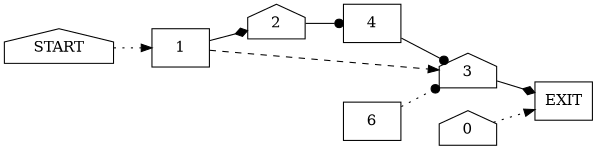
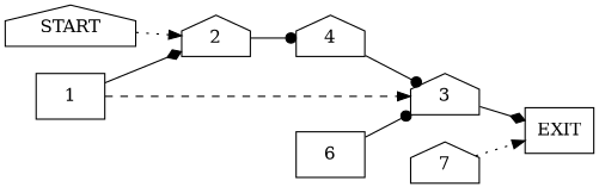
  digraph {
    rankdir=LR
    node [shape=house]
    edge [arrowhead=normal style=solid]
    n1 [label=START]
    1 [shape=box]
    2
    3
    n5 [label=EXIT shape=box]
-   4 [shape=box]
+   4
    6 [shape=box]
-   7 [label=0]
-   n1 -> 1 [style=dotted]
+   7
+   n1 -> 2 [style=dotted]
    1 -> 2 [arrowhead=diamond]
    1 -> 3 [style=dashed]
    2 -> 4 [arrowhead=dot]
    3 -> n5 [arrowhead=diamond]
    4 -> 3 [arrowhead=dot]
-   6 -> 3 [arrowhead=dot style=dotted]
+   6 -> 3 [arrowhead=dot]
    7 -> n5 [style=dotted]
  }
